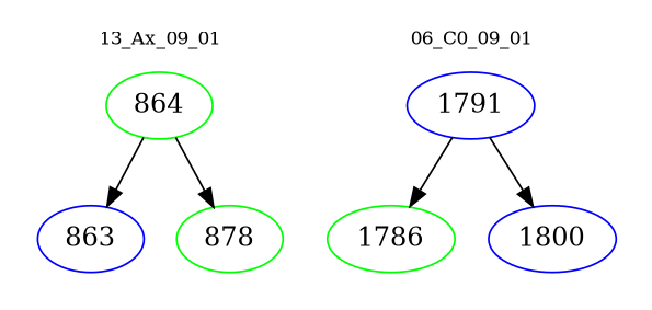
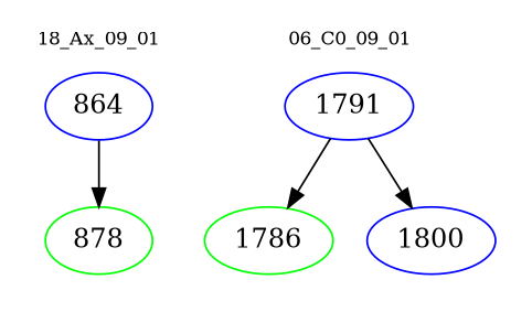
  digraph {
    node [color=blue]
    edge [color=black]
-   n1 [color=green label=864]
-   n2 [label=863]
+   n1 [label=864]
    n3 [color=green label=878]
    n4 [label=1791]
    n5 [color=green label=1786]
    n6 [label=1800]
    subgraph cluster_1 {
      color=white
      fontsize=10
-     label="13_Ax_09_01"
+     label="18_Ax_09_01"
      n1
-     n2
      n3
    }
    subgraph cluster_2 {
      color=white
      fontsize=10
      label="06_C0_09_01"
      n4
      n5
      n6
    }
-   n1 -> n2
    n1 -> n3
    n4 -> n5
    n4 -> n6
  }
